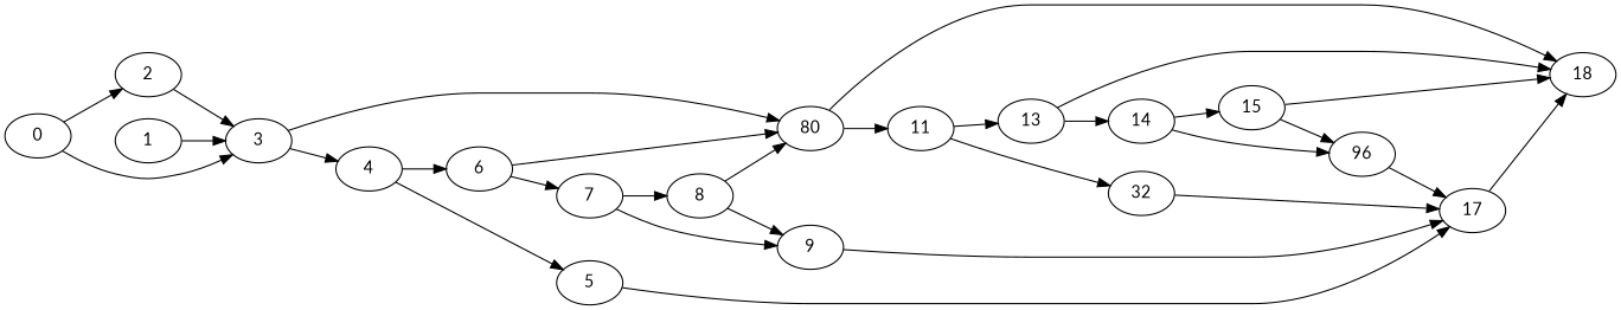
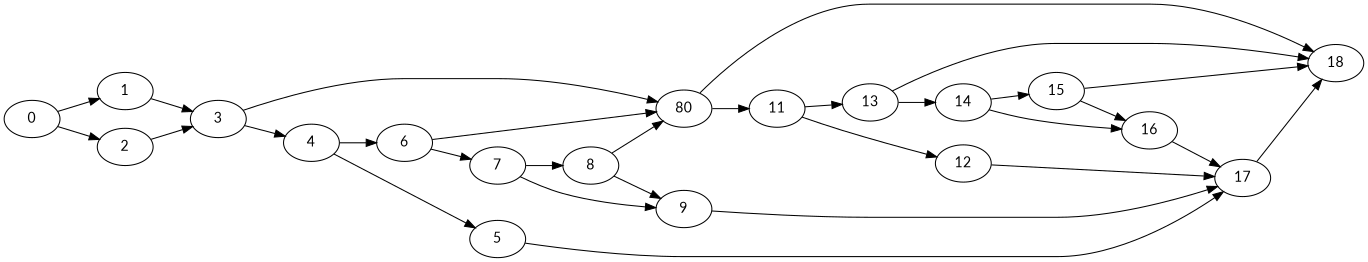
  digraph {
    fontname=Lato
    rankdir=LR
    node [fontname=Lato]
    edge [fontname=Lato]
    0
    1
    2
    3
    4
    n6 [label=80]
    5
    6
    11
    18
    17
    7
    8
    9
-   12 [label=32]
+   12
    13
    14
    15
-   16 [label=96]
-   0 -> 3
+   16
+   0 -> 1
    0 -> 2
    1 -> 3
    2 -> 3
    3 -> 4
    3 -> n6
    4 -> 5
    4 -> 6
    n6 -> 11
    n6 -> 18
    5 -> 17
    6 -> n6
    6 -> 7
    11 -> 12
    11 -> 13
    17 -> 18
    7 -> 8
    7 -> 9
    8 -> n6
    8 -> 9
    9 -> 17
    12 -> 17
    13 -> 18
    13 -> 14
    14 -> 15
    14 -> 16
    15 -> 18
    15 -> 16
    16 -> 17
  }
